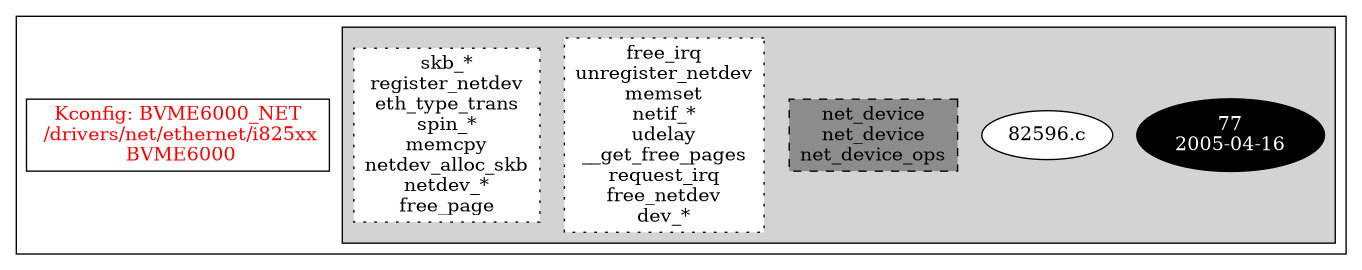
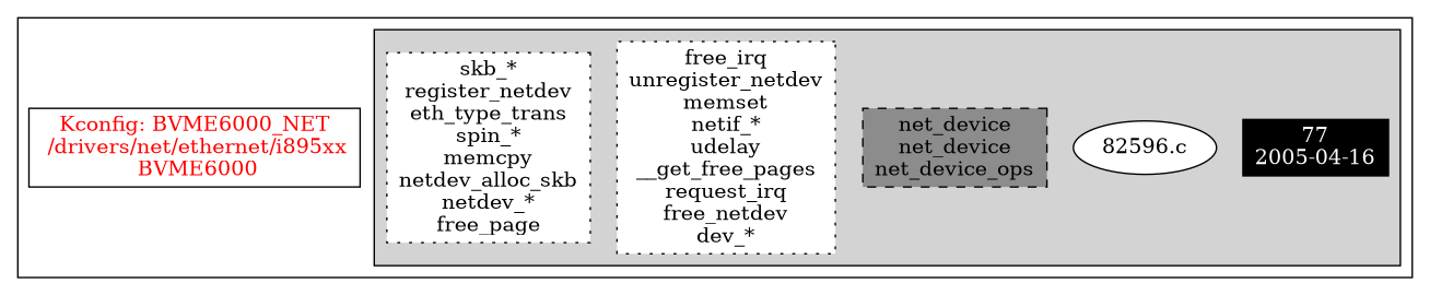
  digraph {
    ranksep=2
    splines=ortho
    node [fillcolor=white fontcolor=black style=filled shape=box]
-   n1 [fillcolor=black fontcolor=white label="77\n2005-04-16" shape=""]
+   n1 [fillcolor=black fontcolor=white label="77\n2005-04-16"]
    n2 [label="82596.c\n" shape=""]
    n3 [fillcolor=grey55 label="net_device\nnet_device\nnet_device_ops\n" style="filled,dashed"]
    n4 [label="free_irq\nunregister_netdev\nmemset\nnetif_*\nudelay\n__get_free_pages\nrequest_irq\nfree_netdev\ndev_*\n" style="filled,dotted"]
    n5 [label="skb_*\nregister_netdev\neth_type_trans\nspin_*\nmemcpy\nnetdev_alloc_skb\nnetdev_*\nfree_page\n" style="filled,dotted"]
-   n6 [fontcolor=red label="Kconfig: BVME6000_NET\n /drivers/net/ethernet/i825xx\n  BVME6000 " fillcolor="" style=""]
+   n6 [fontcolor=red label="Kconfig: BVME6000_NET\n /drivers/net/ethernet/i895xx\n  BVME6000 " fillcolor="" style=""]
    subgraph cluster_1 {
      n6
      subgraph cluster_2 {
        style=filled
        n1
        n2
        n3
        n4
        n5
      }
    }
  }
